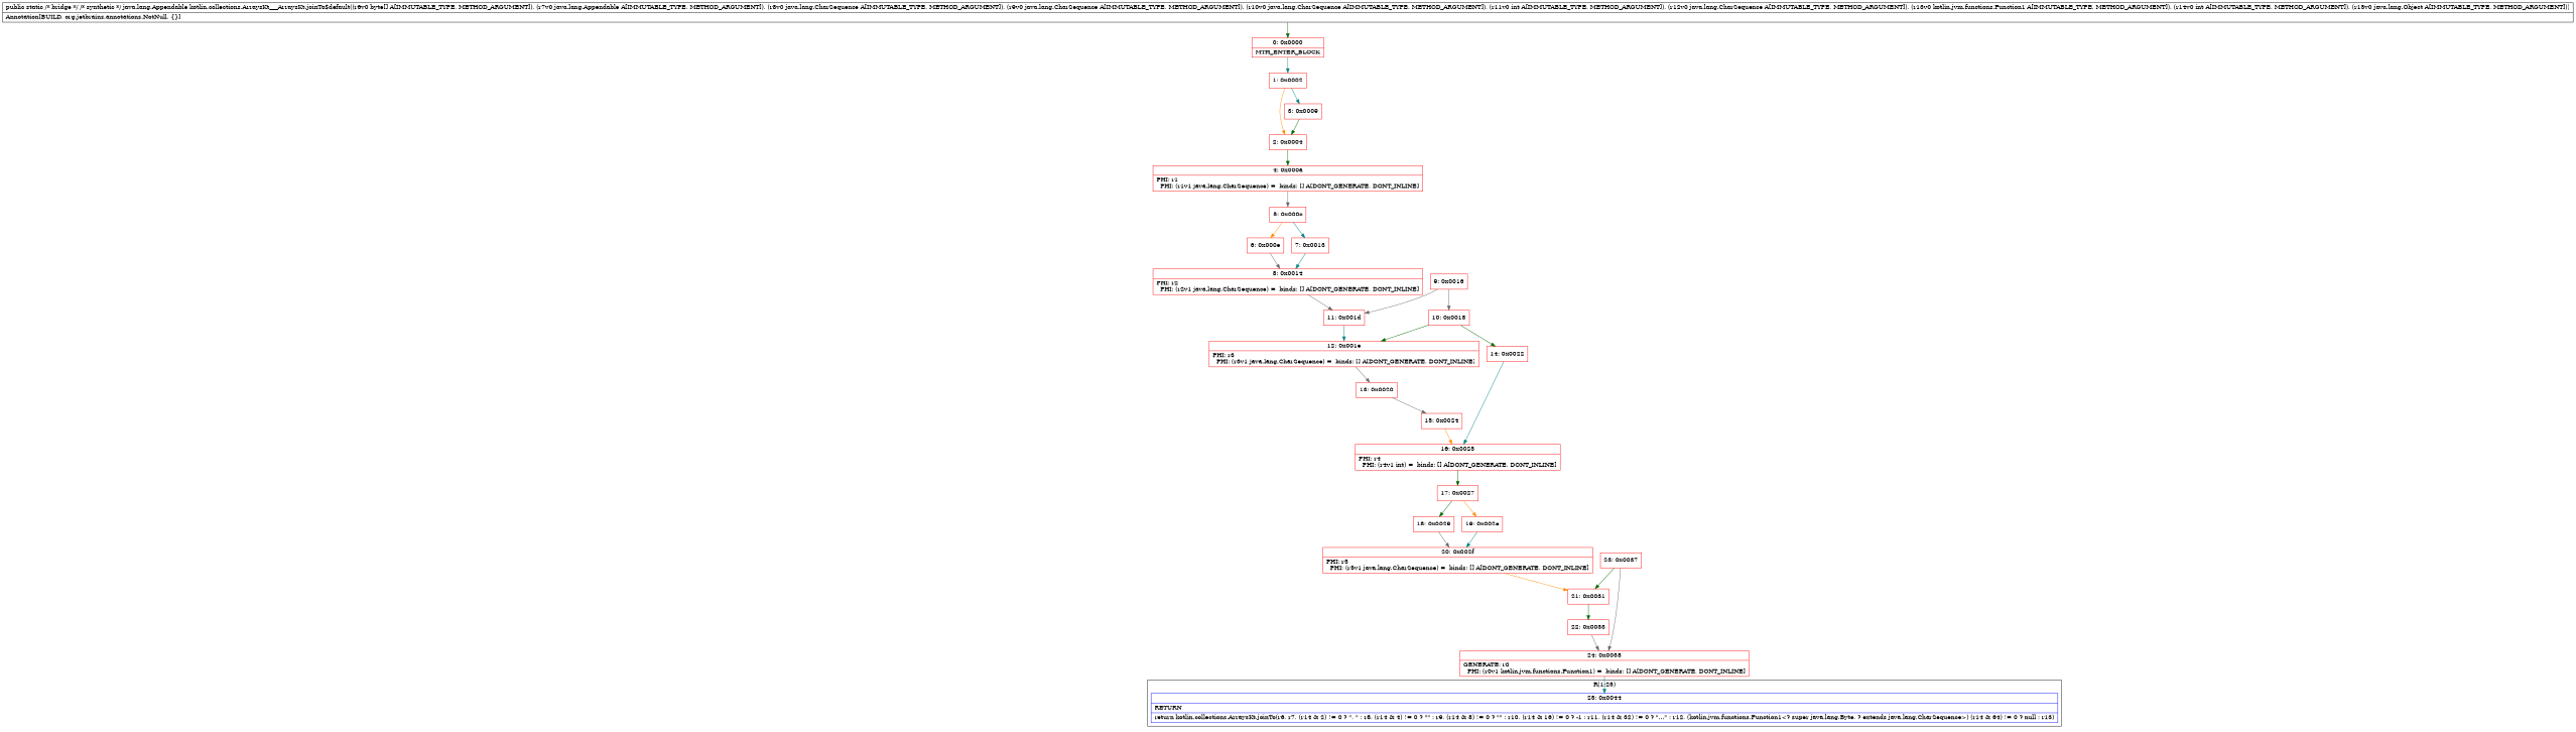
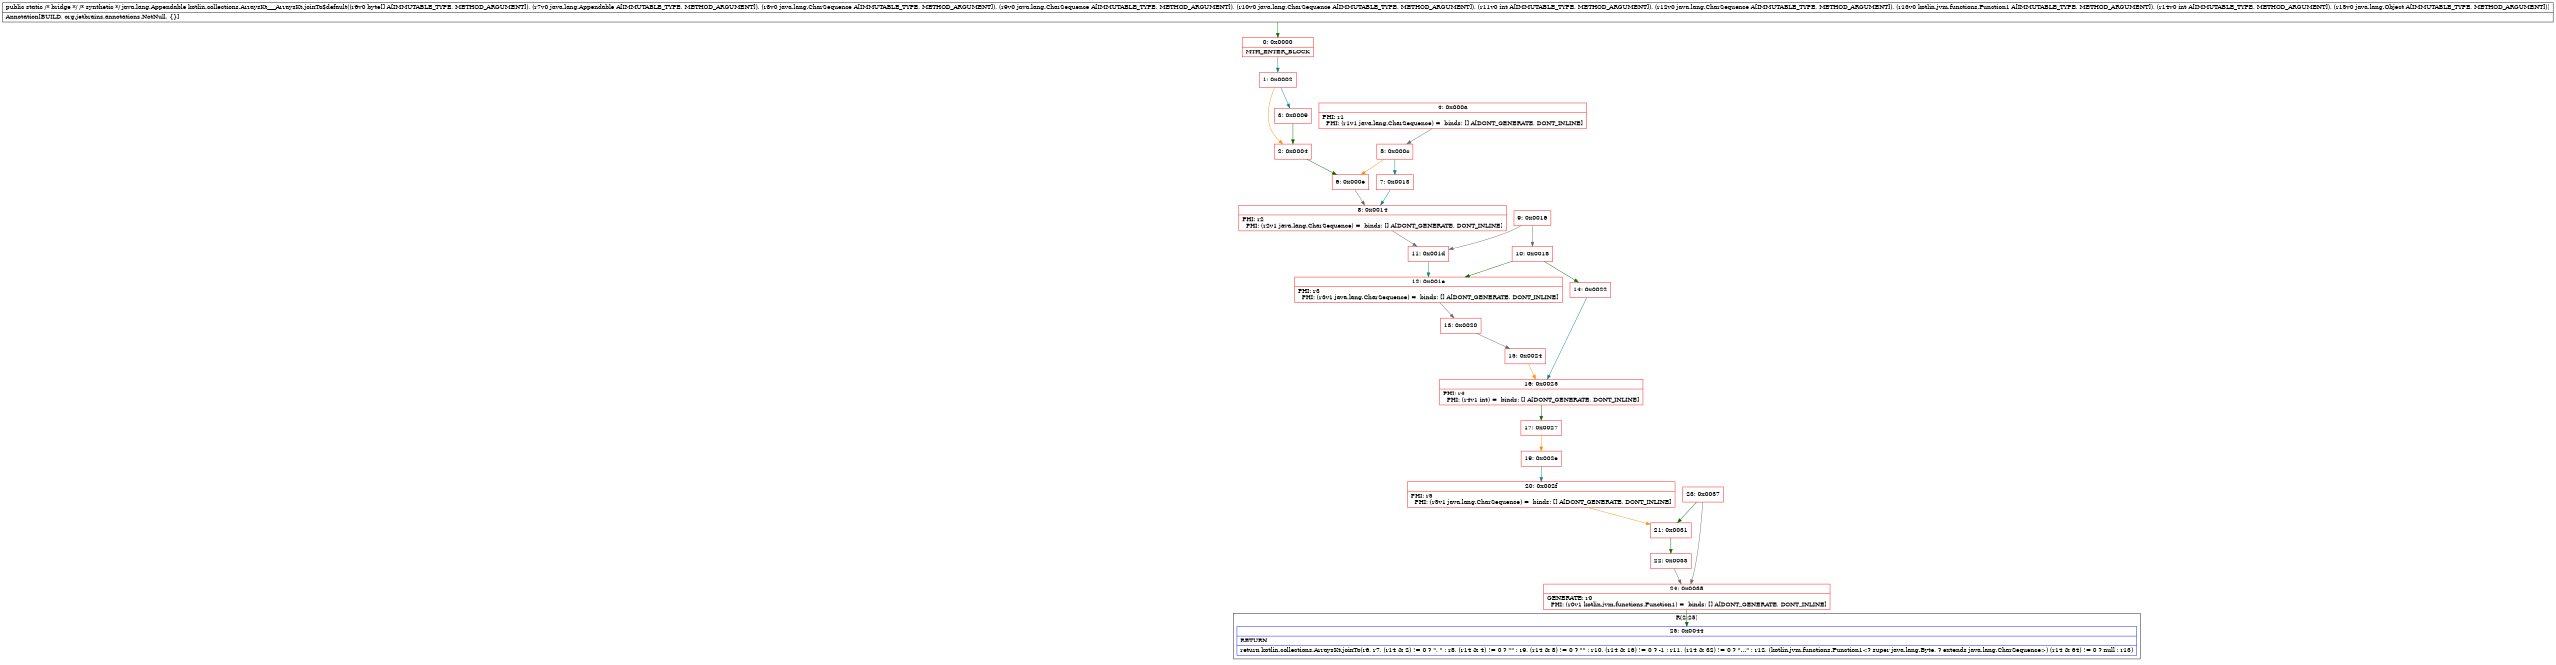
  digraph {
    node [color=red shape=record]
    edge [color=darkgreen]
    n1 [color=blue label="{25\:\ 0x0044|RETURN\l|return kotlin.collections.ArraysKt.joinTo(r6, r7, (r14 & 2) != 0 ? \", \" : r8, (r14 & 4) != 0 ? \"\" : r9, (r14 & 8) != 0 ? \"\" : r10, (r14 & 16) != 0 ? \-1 : r11, (r14 & 32) != 0 ? \"...\" : r12, (kotlin.jvm.functions.Function1\<? super java.lang.Byte, ? extends java.lang.CharSequence\>) (r14 & 64) != 0 ? null : r13)\l}"]
    n2 [label="{0\:\ 0x0000|MTH_ENTER_BLOCK\l}"]
    n3 [label="{1\:\ 0x0002}"]
    n4 [label="{2\:\ 0x0004}"]
    n5 [label="{3\:\ 0x0009}"]
    n6 [label="{4\:\ 0x000a|PHI: r1 \l  PHI: (r1v1 java.lang.CharSequence) =  binds: [] A[DONT_GENERATE, DONT_INLINE]\l}"]
    n7 [label="{5\:\ 0x000c}"]
    n8 [label="{6\:\ 0x000e}"]
    n9 [label="{7\:\ 0x0013}"]
    n10 [label="{8\:\ 0x0014|PHI: r2 \l  PHI: (r2v1 java.lang.CharSequence) =  binds: [] A[DONT_GENERATE, DONT_INLINE]\l}"]
    n11 [label="{11\:\ 0x001d}"]
    n12 [label="{9\:\ 0x0016}"]
    n13 [label="{10\:\ 0x0018}"]
    n14 [label="{12\:\ 0x001e|PHI: r3 \l  PHI: (r3v1 java.lang.CharSequence) =  binds: [] A[DONT_GENERATE, DONT_INLINE]\l}"]
    n15 [label="{14\:\ 0x0022}"]
    n16 [label="{13\:\ 0x0020}"]
    n17 [label="{15\:\ 0x0024}"]
    n18 [label="{16\:\ 0x0025|PHI: r4 \l  PHI: (r4v1 int) =  binds: [] A[DONT_GENERATE, DONT_INLINE]\l}"]
    n19 [label="{17\:\ 0x0027}"]
-   n20 [label="{18\:\ 0x0029}"]
    n21 [label="{19\:\ 0x002e}"]
    n22 [label="{20\:\ 0x002f|PHI: r5 \l  PHI: (r5v1 java.lang.CharSequence) =  binds: [] A[DONT_GENERATE, DONT_INLINE]\l}"]
    n23 [label="{21\:\ 0x0031}"]
    n24 [label="{22\:\ 0x0033}"]
    n25 [label="{24\:\ 0x0038|GENERATE: r0 \l  PHI: (r0v1 kotlin.jvm.functions.Function1) =  binds: [] A[DONT_GENERATE, DONT_INLINE]\l}"]
    n26 [label="{23\:\ 0x0037}"]
    n27 [label="{public static \/* bridge *\/ \/* synthetic *\/ java.lang.Appendable kotlin.collections.ArraysKt___ArraysKt.joinTo$default((r6v0 byte[] A[IMMUTABLE_TYPE, METHOD_ARGUMENT]), (r7v0 java.lang.Appendable A[IMMUTABLE_TYPE, METHOD_ARGUMENT]), (r8v0 java.lang.CharSequence A[IMMUTABLE_TYPE, METHOD_ARGUMENT]), (r9v0 java.lang.CharSequence A[IMMUTABLE_TYPE, METHOD_ARGUMENT]), (r10v0 java.lang.CharSequence A[IMMUTABLE_TYPE, METHOD_ARGUMENT]), (r11v0 int A[IMMUTABLE_TYPE, METHOD_ARGUMENT]), (r12v0 java.lang.CharSequence A[IMMUTABLE_TYPE, METHOD_ARGUMENT]), (r13v0 kotlin.jvm.functions.Function1 A[IMMUTABLE_TYPE, METHOD_ARGUMENT]), (r14v0 int A[IMMUTABLE_TYPE, METHOD_ARGUMENT]), (r15v0 java.lang.Object A[IMMUTABLE_TYPE, METHOD_ARGUMENT]))  | Annotation[BUILD, org.jetbrains.annotations.NotNull, \{\}]\l}" color=""]
    subgraph cluster_1 {
-     label="R(1:25)"
+     label="R(2:25)"
      n1
    }
    n2 -> n3 [color=teal]
    n3 -> n4 [color=darkorange]
    n3 -> n5 [color=teal]
-   n4 -> n6
+   n4 -> n8
    n5 -> n4
    n6 -> n7 [color=gray40]
    n7 -> n8 [color=darkorange]
    n7 -> n9 [color=teal]
    n8 -> n10 [color=gray40]
    n9 -> n10 [color=teal]
    n10 -> n11 [color=gray40]
    n11 -> n14 [color=teal]
    n12 -> n11 [color=gray40]
    n12 -> n13 [color=gray40]
    n13 -> n14
    n13 -> n15
    n14 -> n16 [color=gray40]
    n15 -> n18 [color=teal]
    n16 -> n17 [color=gray40]
    n17 -> n18 [color=darkorange]
    n18 -> n19
-   n19 -> n20
    n19 -> n21 [color=darkorange]
-   n20 -> n22 [color=gray40]
    n21 -> n22 [color=teal]
    n22 -> n23 [color=darkorange]
    n23 -> n24
    n24 -> n25 [color=gray40]
-   n25 -> n1 [color=teal]
+   n25 -> n1
    n26 -> n23
    n26 -> n25 [color=gray40]
    n27 -> n2
  }
